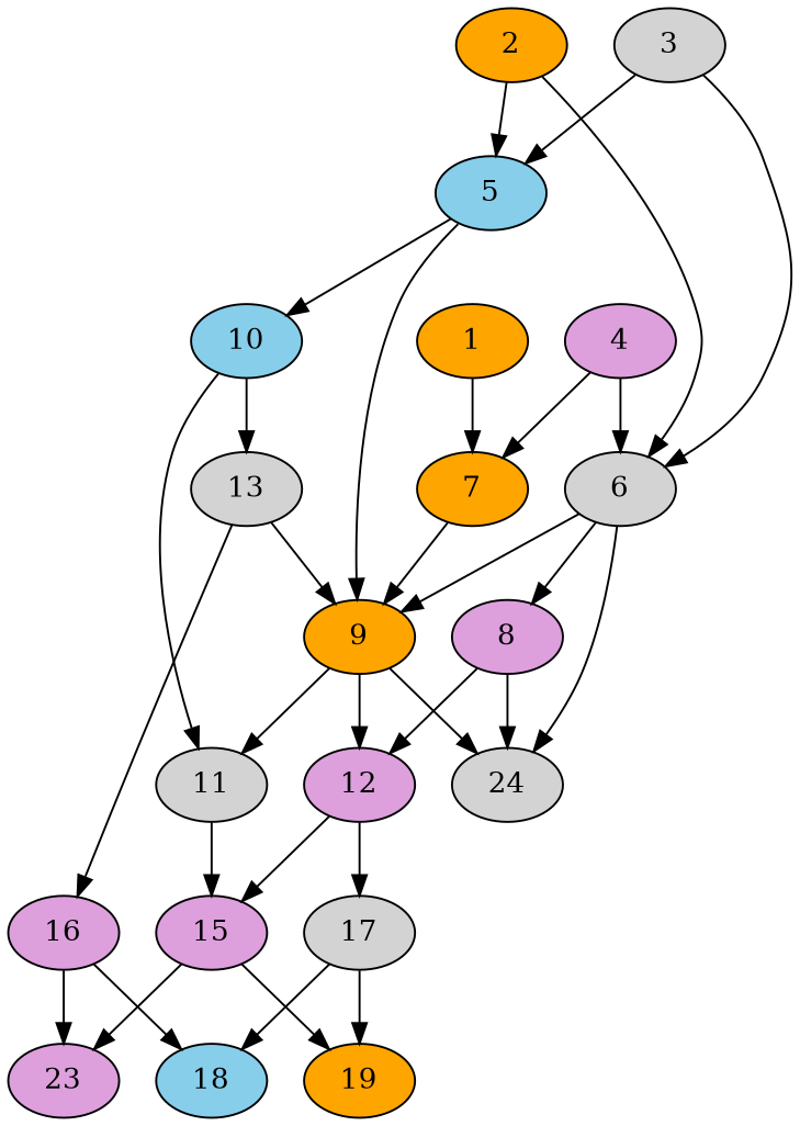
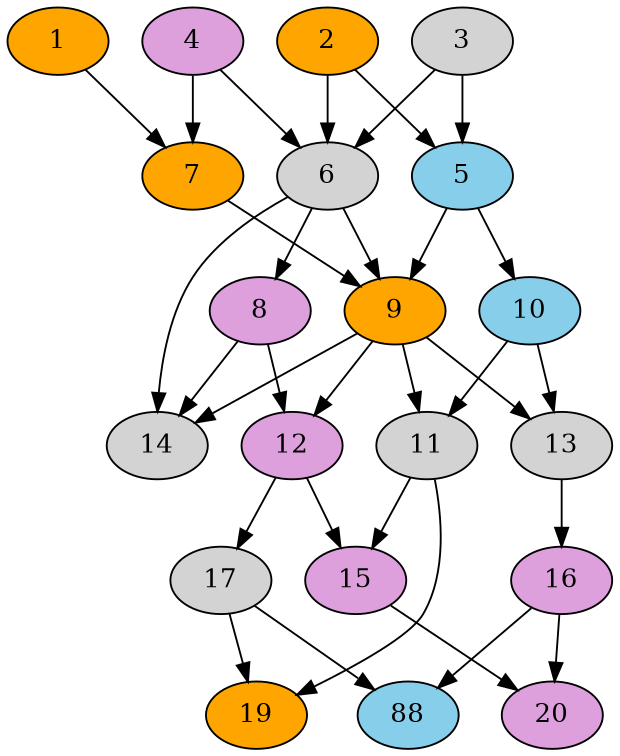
  digraph {
    node [alpha=0.05 fillcolor=plum style=filled]
    1 [alpha=0.16 expect_size=45453312 fillcolor=orange]
    7 [alpha=0.06 expect_size=45855744 fillcolor=orange]
    9 [alpha=0.11 expect_size=37236736 fillcolor=orange]
    12 [alpha=0.09 expect_size=15130624]
-   14 [alpha=0.19 expect_size=16262144 fillcolor=lightgrey label=24]
+   14 [alpha=0.19 expect_size=16262144 fillcolor=lightgrey]
    11 [expect_size=25703424 fillcolor=lightgrey]
    13 [alpha=0.01 expect_size=21680128 fillcolor=lightgrey]
    2 [alpha=0.03 expect_size=14804992 fillcolor=orange]
    5 [alpha=0.14 expect_size=44286976 fillcolor=skyblue]
    6 [alpha=0.18 expect_size=11592704 fillcolor=lightgrey]
    10 [alpha=0.14 expect_size=41522176 fillcolor=skyblue]
    8 [expect_size=13790208]
    3 [alpha=0.18 expect_size=51289088 fillcolor=lightgrey]
    4 [alpha=0.09 expect_size=17772544]
    15 [alpha=0.13 expect_size=37357568]
    17 [expect_size=19713024 fillcolor=lightgrey]
    16 [alpha=0.02 expect_size=23738368]
    19 [alpha=0.17 expect_size=45785088 fillcolor=orange]
-   20 [alpha=0.12 expect_size=24088576 label=23]
-   18 [alpha=0.15 expect_size=34377728 fillcolor=skyblue]
+   20 [alpha=0.12 expect_size=24088576]
+   18 [alpha=0.15 expect_size=34377728 fillcolor=skyblue label=88]
    1 -> 7
    7 -> 9
    9 -> 12
    9 -> 14
    9 -> 11
-   13 -> 9
+   9 -> 13
    12 -> 15
    12 -> 17
    11 -> 15
    13 -> 16
    2 -> 5
    2 -> 6
    5 -> 9
    5 -> 10
    6 -> 9
    6 -> 14
    6 -> 8
    10 -> 11
    10 -> 13
    8 -> 12
    8 -> 14
    3 -> 5
    3 -> 6
    4 -> 7
    4 -> 6
-   15 -> 19
+   11 -> 19
    15 -> 20
    17 -> 19
    17 -> 18
    16 -> 20
    16 -> 18
  }
